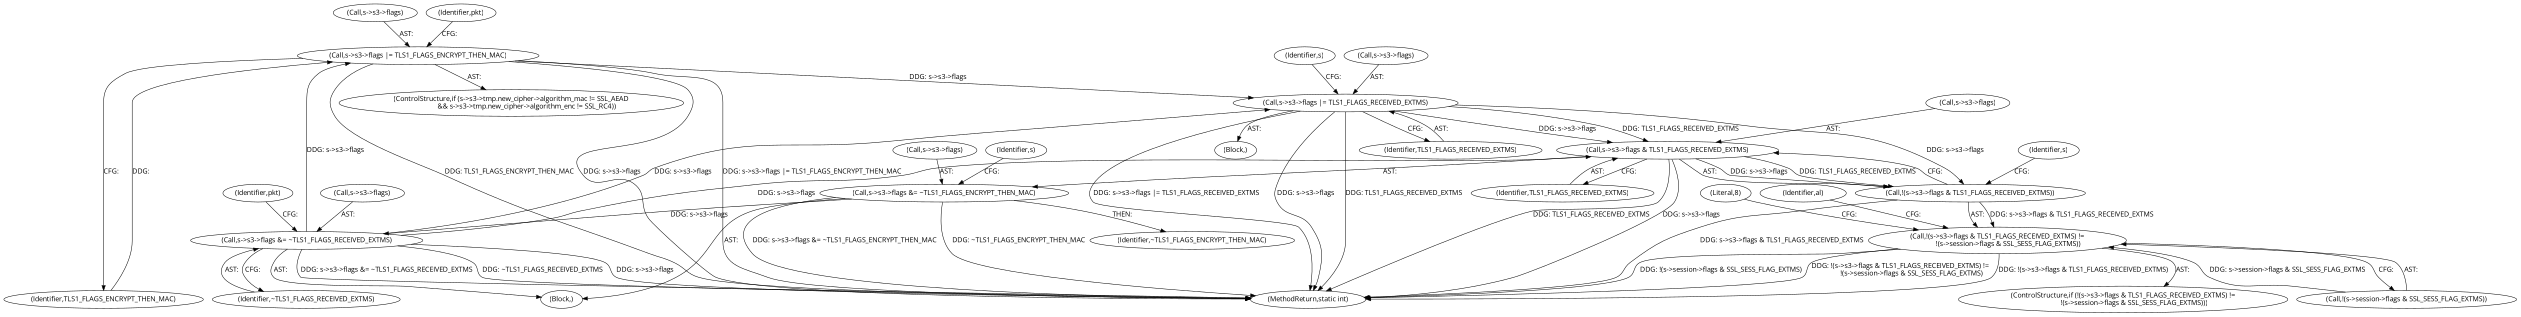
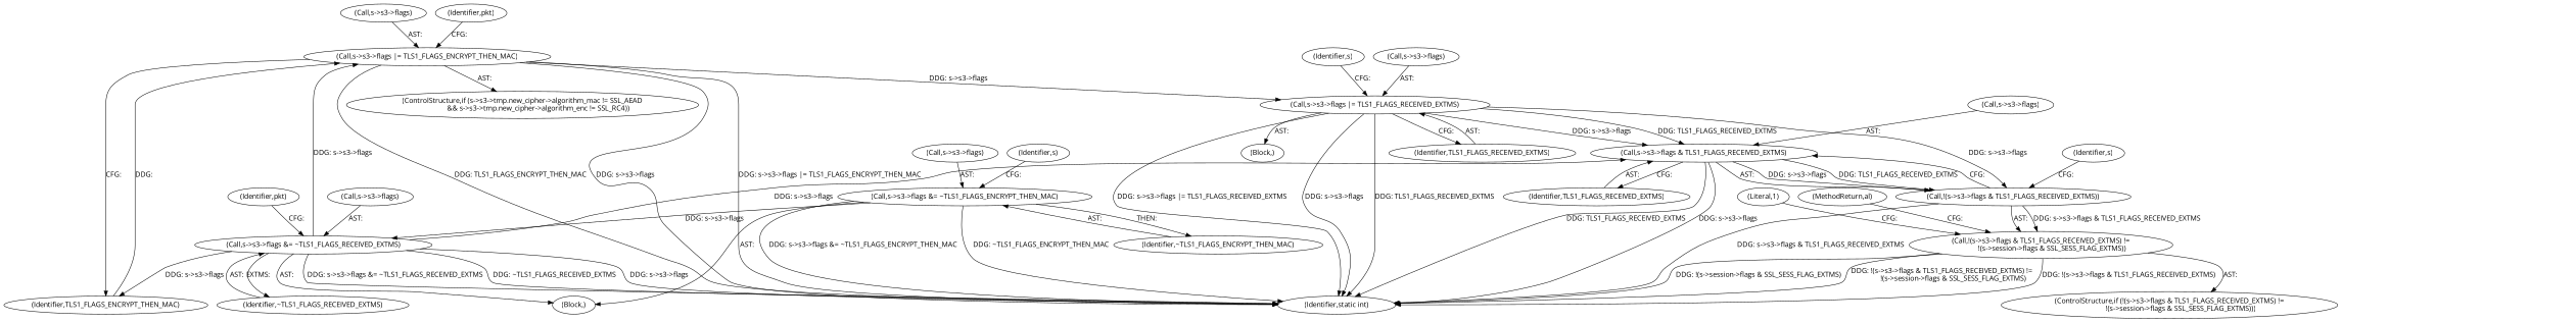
  digraph {
    fontname="Open Sans"
    node [fontname="Open Sans"]
    edge [fontname="Open Sans"]
    n1 [label="(Call,s->s3->flags |= TLS1_FLAGS_ENCRYPT_THEN_MAC)"]
    n2 [label="(Call,s->s3->flags |= TLS1_FLAGS_RECEIVED_EXTMS)"]
-   n3 [label="(MethodReturn,static int)"]
+   n3 [label="(Identifier,static int)"]
    n4 [label="(Identifier,TLS1_FLAGS_ENCRYPT_THEN_MAC)"]
    n5 [label="(ControlStructure,if (s->s3->tmp.new_cipher->algorithm_mac != SSL_AEAD\n                 && s->s3->tmp.new_cipher->algorithm_enc != SSL_RC4))"]
    n6 [label="(Call,s->s3->flags & TLS1_FLAGS_RECEIVED_EXTMS)"]
    n7 [label="(Block,)"]
    n8 [label="(Identifier,TLS1_FLAGS_RECEIVED_EXTMS)"]
    n9 [label="(Call,!(s->s3->flags & TLS1_FLAGS_RECEIVED_EXTMS))"]
    n10 [label="(Identifier,TLS1_FLAGS_RECEIVED_EXTMS)"]
    n11 [label="(Call,s->s3->flags &= ~TLS1_FLAGS_RECEIVED_EXTMS)"]
    n12 [label="(Block,)"]
    n13 [label="(Identifier,~TLS1_FLAGS_RECEIVED_EXTMS)"]
    n14 [label="(Call,s->s3->flags &= ~TLS1_FLAGS_ENCRYPT_THEN_MAC)"]
    n15 [label="(Identifier,~TLS1_FLAGS_ENCRYPT_THEN_MAC)"]
    n16 [label="(Call,!(s->s3->flags & TLS1_FLAGS_RECEIVED_EXTMS) !=\n            !(s->session->flags & SSL_SESS_FLAG_EXTMS))"]
-   n17 [label="(Call,!(s->session->flags & SSL_SESS_FLAG_EXTMS))"]
    n18 [label="(ControlStructure,if (!(s->s3->flags & TLS1_FLAGS_RECEIVED_EXTMS) !=\n            !(s->session->flags & SSL_SESS_FLAG_EXTMS)))"]
    n19 [label="(Call,s->s3->flags)"]
    n20 [label="(Identifier,s)"]
    n21 [label="(Call,s->s3->flags)"]
    n22 [label="(Identifier,pkt)"]
    n23 [label="(Call,s->s3->flags)"]
-   n24 [label="(Literal,8)"]
+   n24 [label="(Literal,1)"]
    n25 [label="(Identifier,s)"]
    n26 [label="(Call,s->s3->flags)"]
    n27 [label="(Identifier,s)"]
    n28 [label="(Call,s->s3->flags)"]
    n29 [label="(Identifier,pkt)"]
-   n30 [label="(Identifier,al)"]
+   n30 [label="(MethodReturn,al)"]
    n1 -> n2 [label="DDG: s->s3->flags"]
    n1 -> n3 [label="DDG: TLS1_FLAGS_ENCRYPT_THEN_MAC"]
    n1 -> n3 [label="DDG: s->s3->flags"]
    n1 -> n3 [label="DDG: s->s3->flags |= TLS1_FLAGS_ENCRYPT_THEN_MAC"]
    n1 -> n4 [label="CFG: "]
    n1 -> n5 [label="AST: "]
    n2 -> n3 [label="DDG: s->s3->flags |= TLS1_FLAGS_RECEIVED_EXTMS"]
    n2 -> n3 [label="DDG: s->s3->flags"]
    n2 -> n3 [label="DDG: TLS1_FLAGS_RECEIVED_EXTMS"]
    n2 -> n6 [label="DDG: s->s3->flags"]
    n2 -> n6 [label="DDG: TLS1_FLAGS_RECEIVED_EXTMS"]
    n2 -> n7 [label="AST: "]
    n2 -> n8 [label="CFG: "]
    n2 -> n9 [label="DDG: s->s3->flags"]
    n4 -> n1 [label="DDG: "]
    n6 -> n3 [label="DDG: s->s3->flags"]
    n6 -> n3 [label="DDG: TLS1_FLAGS_RECEIVED_EXTMS"]
    n6 -> n9 [label="AST: "]
    n6 -> n9 [label="DDG: s->s3->flags"]
    n6 -> n9 [label="DDG: TLS1_FLAGS_RECEIVED_EXTMS"]
    n6 -> n10 [label="CFG: "]
    n8 -> n2 [label="AST: "]
    n9 -> n3 [label="DDG: s->s3->flags & TLS1_FLAGS_RECEIVED_EXTMS"]
    n9 -> n6 [label="CFG: "]
    n9 -> n16 [label="AST: "]
    n9 -> n16 [label="DDG: s->s3->flags & TLS1_FLAGS_RECEIVED_EXTMS"]
    n10 -> n6 [label="AST: "]
    n11 -> n1 [label="DDG: s->s3->flags"]
-   n11 -> n2 [label="DDG: s->s3->flags"]
+   n11 -> n4 [label="DDG: s->s3->flags"]
    n11 -> n3 [label="DDG: s->s3->flags"]
    n11 -> n3 [label="DDG: s->s3->flags &= ~TLS1_FLAGS_RECEIVED_EXTMS"]
    n11 -> n3 [label="DDG: ~TLS1_FLAGS_RECEIVED_EXTMS"]
    n11 -> n6 [label="DDG: s->s3->flags"]
    n11 -> n12 [label="AST: "]
-   n11 -> n13 [label="CFG: "]
+   n11 -> n13 [label="EXTMS: "]
    n13 -> n11 [label="AST: "]
    n14 -> n3 [label="DDG: s->s3->flags &= ~TLS1_FLAGS_ENCRYPT_THEN_MAC"]
    n14 -> n3 [label="DDG: ~TLS1_FLAGS_ENCRYPT_THEN_MAC"]
    n14 -> n11 [label="DDG: s->s3->flags"]
    n14 -> n12 [label="AST: "]
    n14 -> n15 [label="THEN: "]
-   n6 -> n14 [label="AST: "]
+   n15 -> n14 [label="AST: "]
    n16 -> n3 [label="DDG: !(s->s3->flags & TLS1_FLAGS_RECEIVED_EXTMS)"]
    n16 -> n3 [label="DDG: !(s->session->flags & SSL_SESS_FLAG_EXTMS)"]
    n16 -> n3 [label="DDG: !(s->s3->flags & TLS1_FLAGS_RECEIVED_EXTMS) !=\n            !(s->session->flags & SSL_SESS_FLAG_EXTMS)"]
-   n16 -> n17 [label="CFG: "]
    n16 -> n18 [label="AST: "]
-   n17 -> n16 [label="AST: "]
-   n17 -> n16 [label="DDG: s->session->flags & SSL_SESS_FLAG_EXTMS"]
    n19 -> n2 [label="AST: "]
    n20 -> n2 [label="CFG: "]
    n21 -> n11 [label="AST: "]
    n22 -> n11 [label="CFG: "]
    n23 -> n6 [label="AST: "]
    n24 -> n16 [label="CFG: "]
    n25 -> n9 [label="CFG: "]
    n26 -> n1 [label="AST: "]
    n27 -> n14 [label="CFG: "]
    n28 -> n14 [label="AST: "]
    n29 -> n1 [label="CFG: "]
    n30 -> n16 [label="CFG: "]
  }
